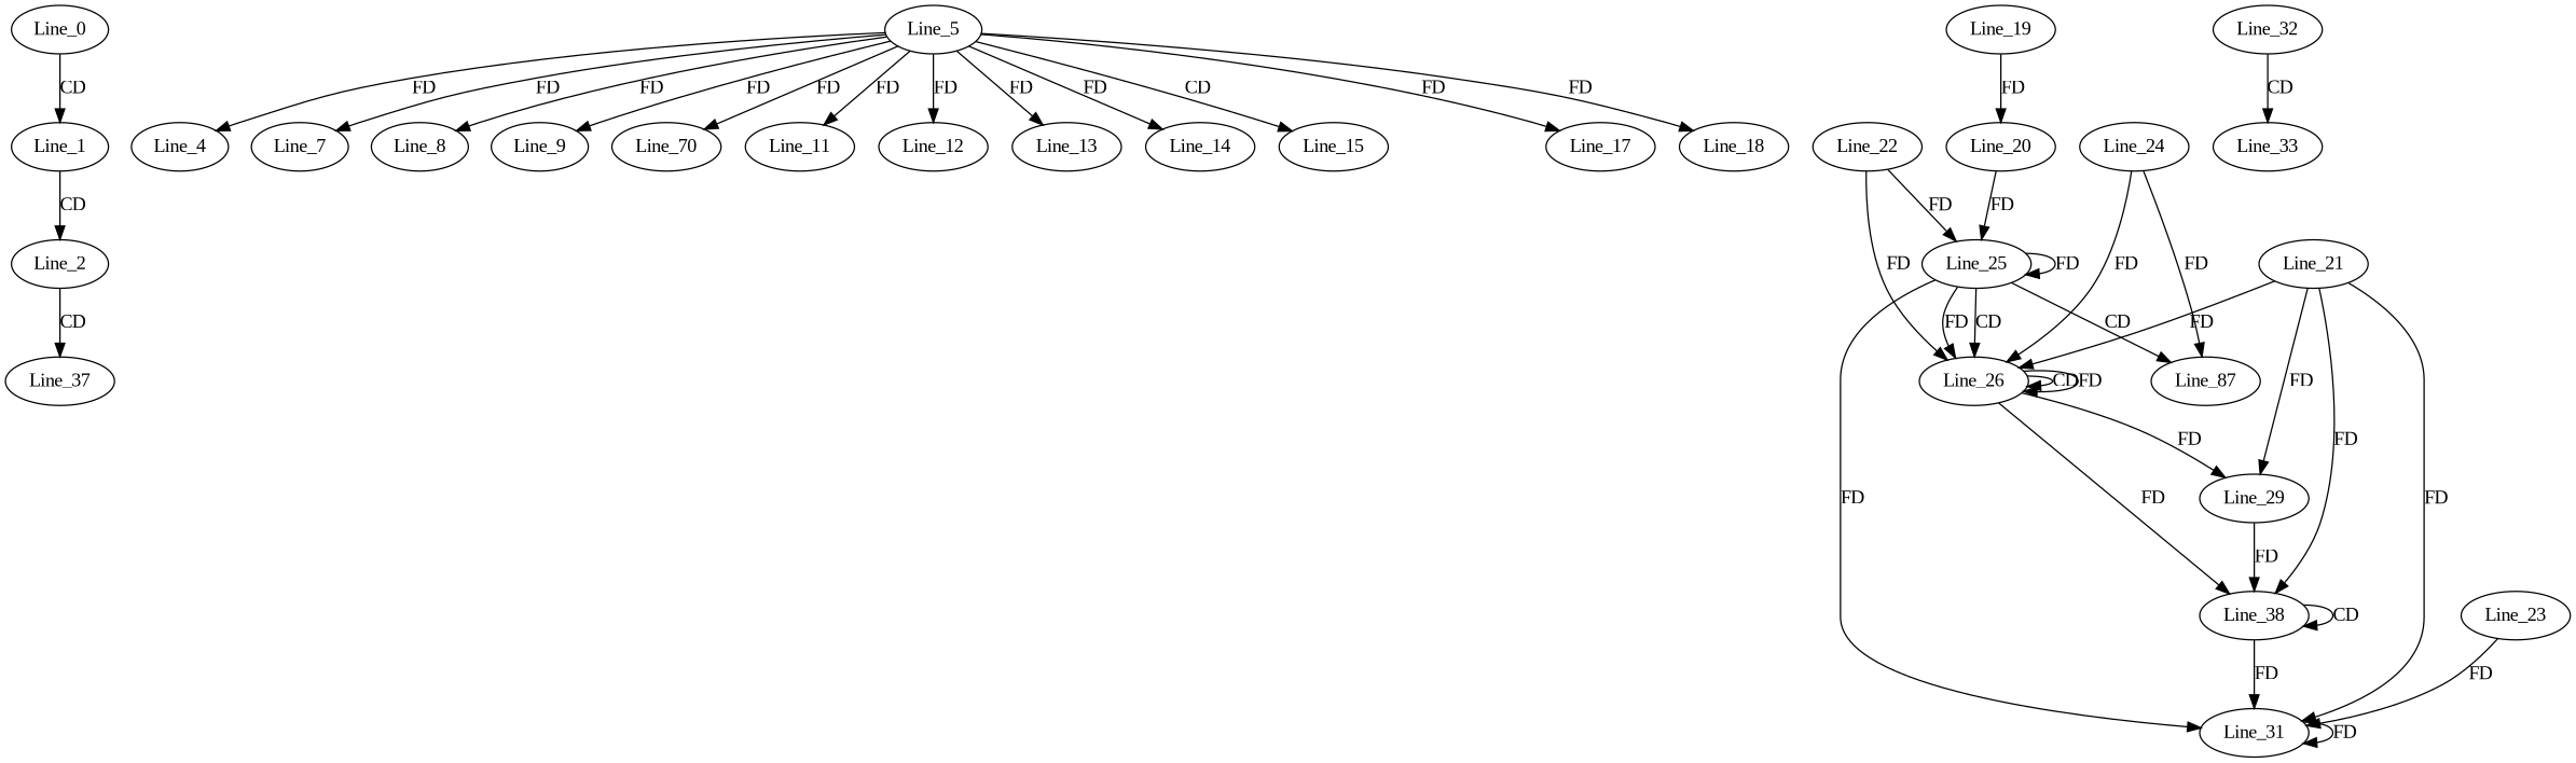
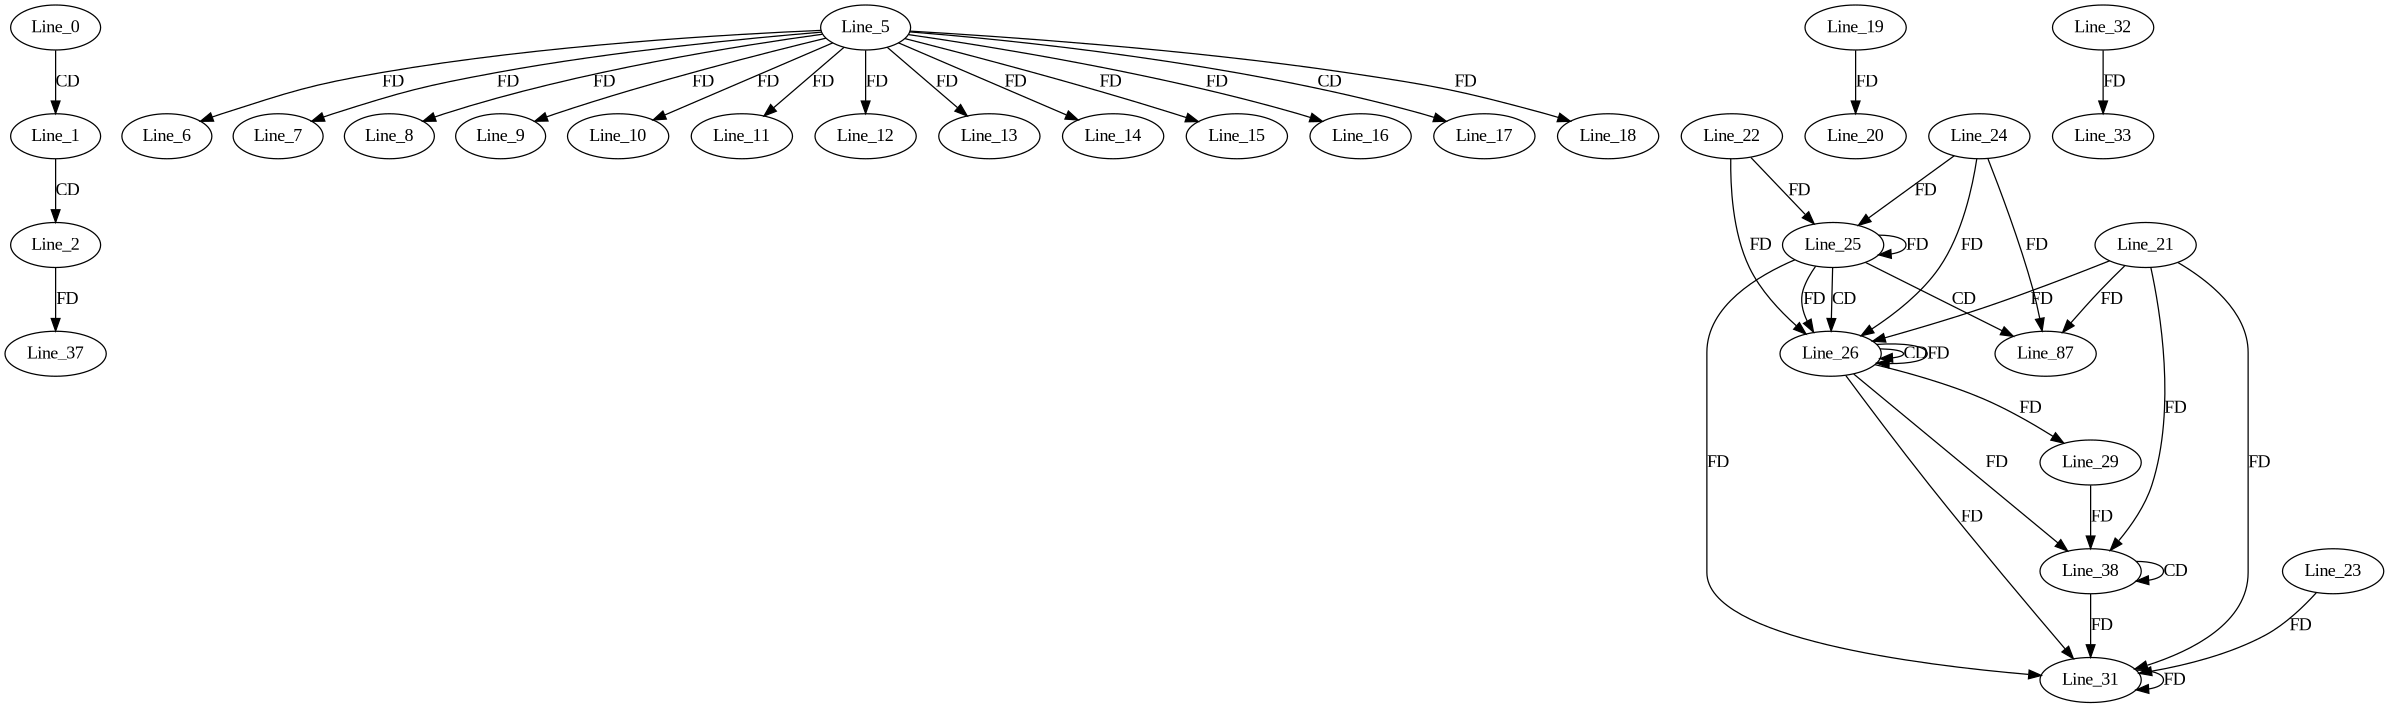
  digraph {
    fontname="Liberation Serif"
    node [fontname="Liberation Serif"]
    edge [fontname="Liberation Serif"]
    Line_0
    Line_1
    Line_2
    Line_37
    Line_5
-   Line_6 [label=Line_4]
+   Line_6
    Line_7
    Line_8
    Line_9
-   Line_10 [label=Line_70]
+   Line_10
    Line_11
    Line_12
    Line_13
    Line_14
    Line_15
+   Line_16
    Line_17
    Line_18
    Line_19
    Line_20
    Line_25
    Line_26
    n23 [label=Line_87]
    Line_31
    Line_29
    n26 [label=Line_38]
    Line_22
    Line_24
    Line_21
    Line_23
    Line_32
    Line_33
    Line_0 -> Line_1 [label=CD]
    Line_1 -> Line_2 [label=CD]
-   Line_2 -> Line_37 [label=CD]
+   Line_2 -> Line_37 [label=FD]
    Line_5 -> Line_6 [label=FD]
    Line_5 -> Line_7 [label=FD]
    Line_5 -> Line_8 [label=FD]
    Line_5 -> Line_9 [label=FD]
    Line_5 -> Line_10 [label=FD]
    Line_5 -> Line_11 [label=FD]
    Line_5 -> Line_12 [label=FD]
    Line_5 -> Line_13 [label=FD]
    Line_5 -> Line_14 [label=FD]
-   Line_5 -> Line_15 [label=CD]
-   Line_5 -> Line_17 [label=FD]
+   Line_5 -> Line_15 [label=FD]
+   Line_5 -> Line_16 [label=FD]
+   Line_5 -> Line_17 [label=CD]
    Line_5 -> Line_18 [label=FD]
    Line_19 -> Line_20 [label=FD]
-   Line_20 -> Line_25 [label=FD]
+   Line_24 -> Line_25 [label=FD]
    Line_25 -> Line_25 [label=FD]
    Line_25 -> Line_26 [label=CD]
    Line_25 -> Line_26 [label=FD]
    Line_25 -> n23 [label=CD]
    Line_25 -> Line_31 [label=FD]
    Line_26 -> Line_26 [label=CD]
    Line_26 -> Line_26 [label=FD]
+   Line_26 -> Line_31 [label=FD]
    Line_26 -> Line_29 [label=FD]
    Line_26 -> n26 [label=FD]
    Line_31 -> Line_31 [label=FD]
    Line_29 -> n26 [label=FD]
    n26 -> Line_31 [label=FD]
    n26 -> n26 [label=CD]
    Line_22 -> Line_25 [label=FD]
    Line_22 -> Line_26 [label=FD]
    Line_24 -> Line_26 [label=FD]
    Line_24 -> n23 [label=FD]
    Line_21 -> Line_26 [label=FD]
    Line_21 -> Line_31 [label=FD]
-   Line_21 -> Line_29 [label=FD]
+   Line_21 -> n23 [label=FD]
    Line_21 -> n26 [label=FD]
    Line_23 -> Line_31 [label=FD]
-   Line_32 -> Line_33 [label=CD]
+   Line_32 -> Line_33 [label=FD]
  }
